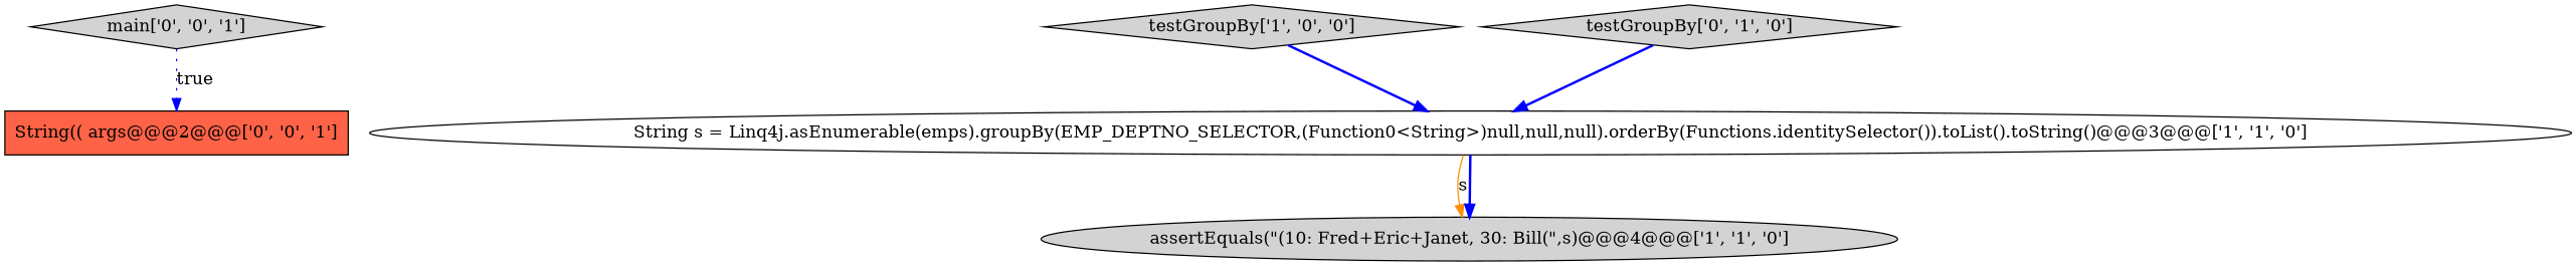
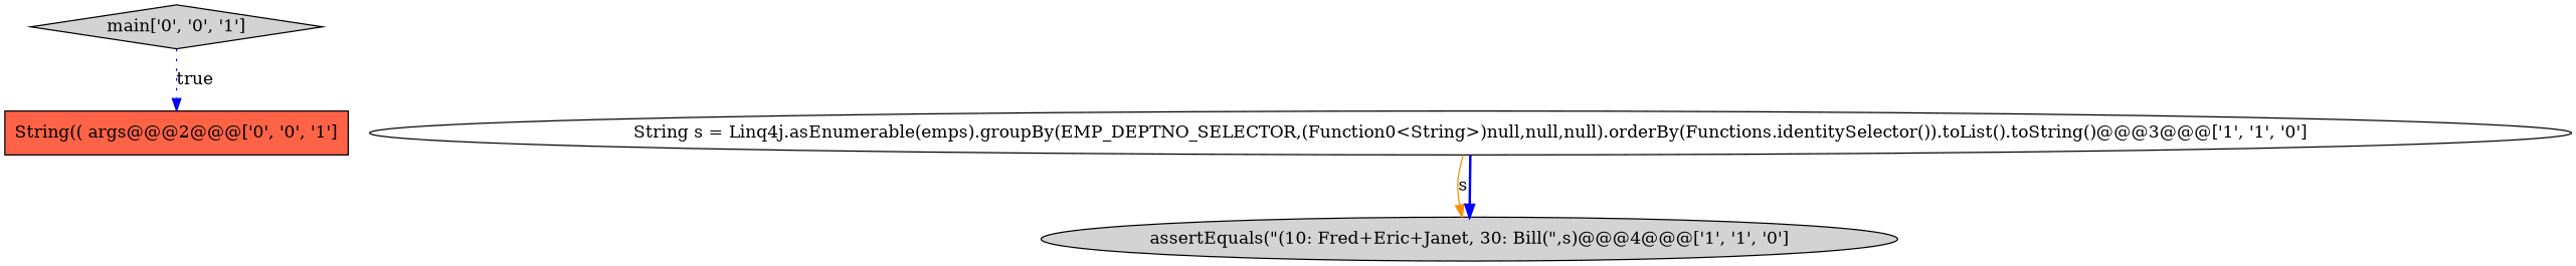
  digraph {
    node [fillcolor=lightgray shape=diamond style=filled]
    edge [color=blue style=bold]
    n1 [fillcolor=tomato label="String(( args@@@2@@@['0', '0', '1']" shape=box]
    n2 [label="assertEquals(\"(10: Fred+Eric+Janet, 30: Bill(\",s)@@@4@@@['1', '1', '0']" shape=ellipse]
    n3 [label="main['0', '0', '1']"]
-   n4 [label="testGroupBy['1', '0', '0']"]
    n5 [fillcolor=white label="String s = Linq4j.asEnumerable(emps).groupBy(EMP_DEPTNO_SELECTOR,(Function0<String>)null,null,null).orderBy(Functions.identitySelector()).toList().toString()@@@3@@@['1', '1', '0']" shape=ellipse]
-   n6 [label="testGroupBy['0', '1', '0']"]
    n3 -> n1 [label=true style=dotted]
-   n4 -> n5
    n5 -> n2 [color=darkorange label=s style=solid]
    n5 -> n2
-   n6 -> n5
  }
